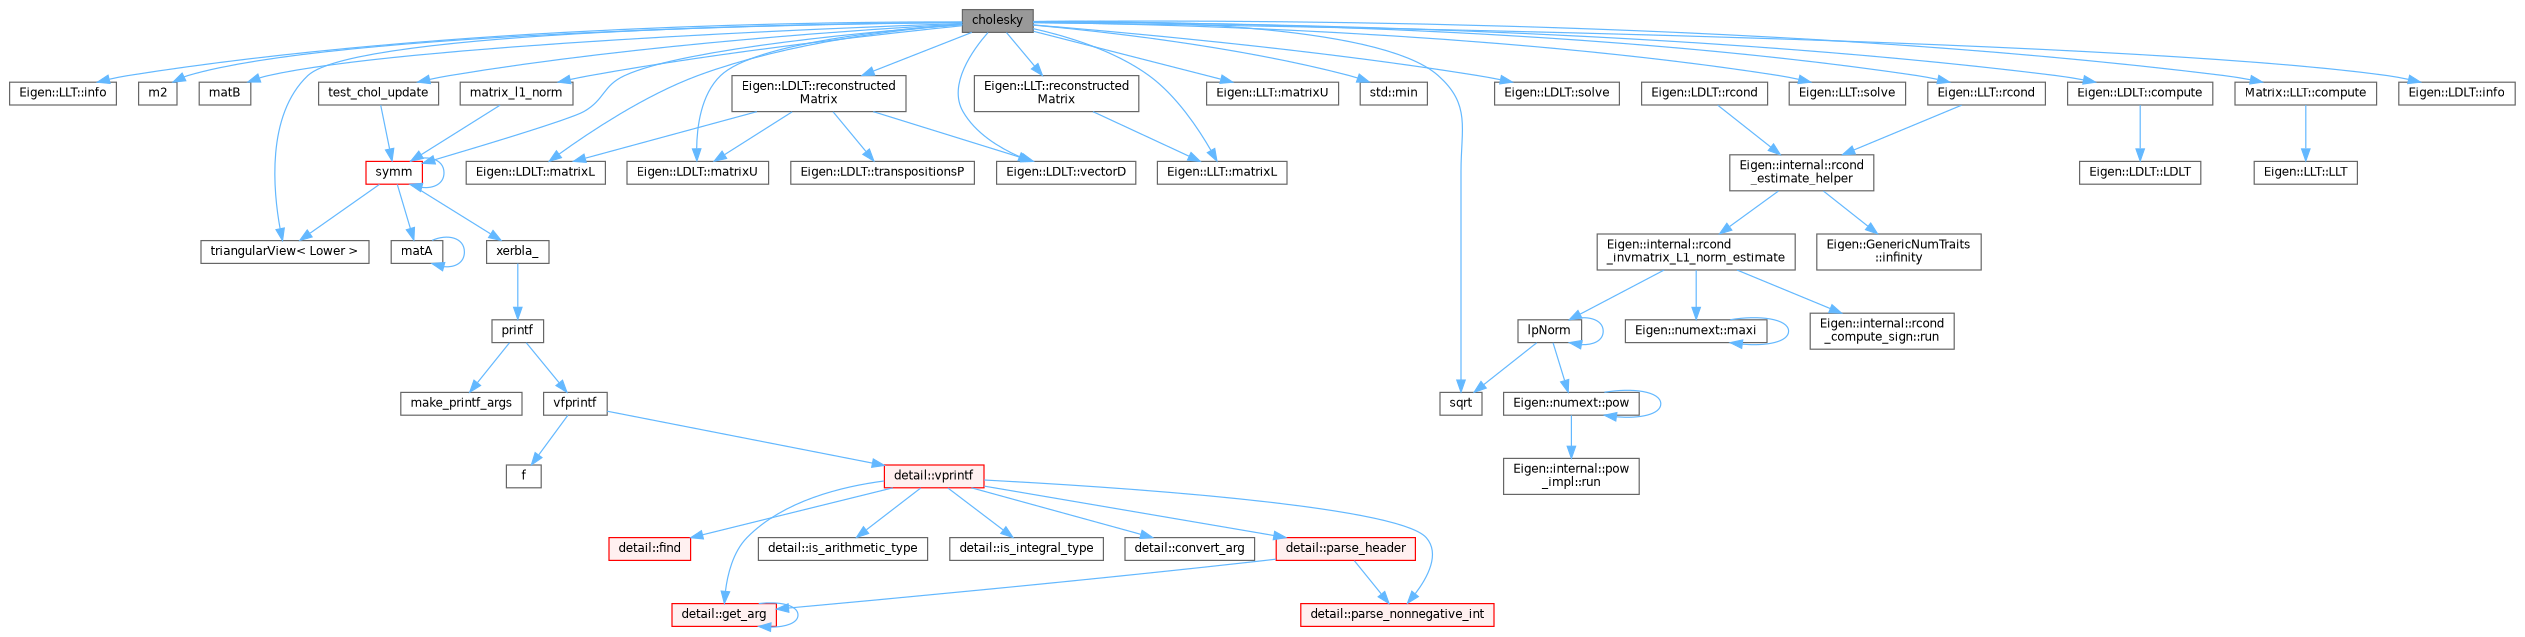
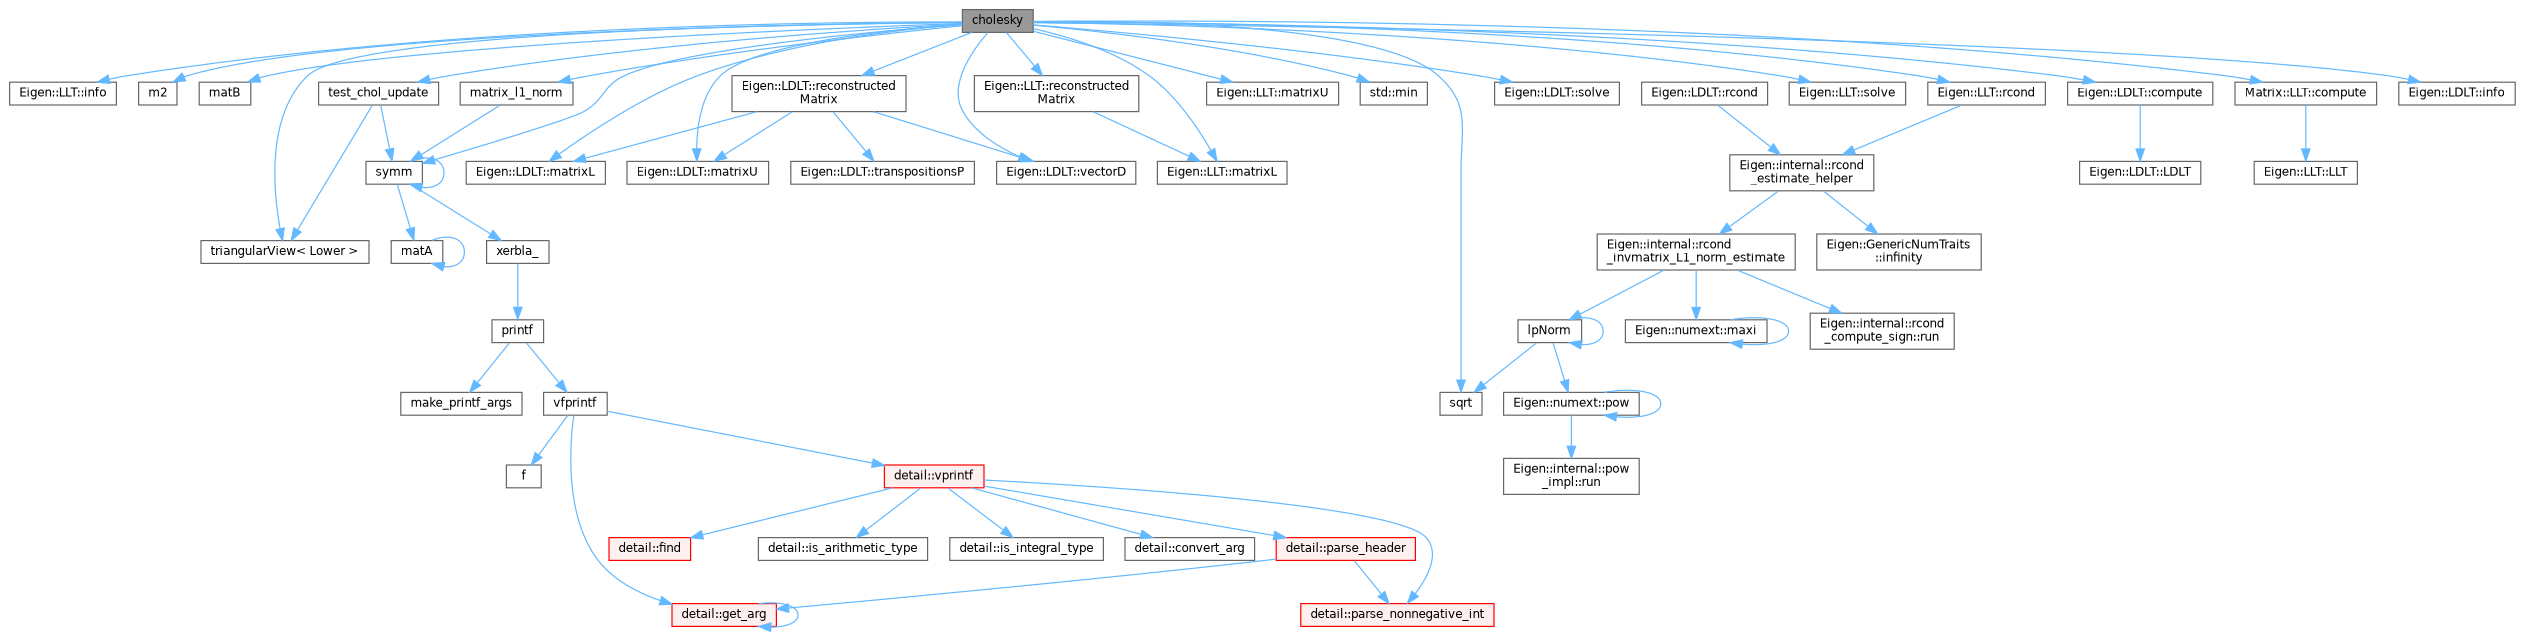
  digraph {
    rankdir=TB
    node [color=grey40 fillcolor=white fontname=Helvetica fontsize=10 shape=box style=filled]
    edge [color=steelblue1 fontname=Helvetica fontsize=10 labelfontname=Helvetica labelfontsize=10 style=solid]
    n1 [color=gray40 fillcolor=grey60 fontcolor=black height=0.2 label=cholesky width=0.4]
    n2 [height=0.2 label="Eigen::LDLT::compute" width=0.4]
    n3 [height=0.2 label="Matrix::LLT::compute" width=0.4]
    n4 [height=0.2 label="Eigen::LDLT::info" width=0.4]
    n5 [height=0.2 label="Eigen::LLT::info" width=0.4]
    n6 [height=0.2 label=m2 width=0.4]
    n7 [height=0.2 label=matB width=0.4]
    n8 [height=0.2 label=matrix_l1_norm width=0.4]
-   n9 [color=red height=0.2 label=symm width=0.4]
+   n9 [height=0.2 label=symm width=0.4]
    n10 [height=0.2 label="Eigen::LDLT::matrixL" width=0.4]
    n11 [height=0.2 label="Eigen::LLT::matrixL" width=0.4]
    n12 [height=0.2 label="Eigen::LDLT::matrixU" width=0.4]
    n13 [height=0.2 label="Eigen::LLT::matrixU" width=0.4]
    n14 [height=0.2 label="std::min" width=0.4]
    n15 [height=0.2 label=sqrt width=0.4]
    n16 [height=0.2 label="Eigen::LLT::rcond" width=0.4]
    n17 [height=0.2 label="Eigen::LDLT::reconstructed\lMatrix" width=0.4]
    n18 [height=0.2 label="Eigen::LDLT::vectorD" width=0.4]
    n19 [height=0.2 label="Eigen::LLT::reconstructed\lMatrix" width=0.4]
    n20 [height=0.2 label="Eigen::LDLT::solve" width=0.4]
    n21 [height=0.2 label="Eigen::LLT::solve" width=0.4]
    n22 [height=0.2 label=test_chol_update width=0.4]
    n23 [height=0.2 label="triangularView\< Lower \>" width=0.4]
    n24 [height=0.2 label="Eigen::LDLT::LDLT" width=0.4]
    n25 [height=0.2 label="Eigen::LLT::LLT" width=0.4]
    n26 [height=0.2 label=matA width=0.4]
    n27 [height=0.2 label=xerbla_ width=0.4]
    n28 [height=0.2 label="Eigen::LDLT::rcond" width=0.4]
    n29 [height=0.2 label="Eigen::internal::rcond\l_estimate_helper" width=0.4]
    n30 [height=0.2 label="Eigen::LDLT::transpositionsP" width=0.4]
    n31 [height=0.2 label=printf width=0.4]
    n32 [height=0.2 label=make_printf_args width=0.4]
    n33 [height=0.2 label=vfprintf width=0.4]
    n34 [height=0.2 label=f width=0.4]
    n35 [color=red fillcolor="#FFF0F0" height=0.2 label="detail::vprintf" width=0.4]
    n36 [height=0.2 label="detail::convert_arg" width=0.4]
    n37 [color=red fillcolor="#FFF0F0" height=0.2 label="detail::find" width=0.4]
    n38 [color=red fillcolor="#FFF0F0" height=0.2 label="detail::get_arg" width=0.4]
    n39 [height=0.2 label="detail::is_arithmetic_type" width=0.4]
    n40 [height=0.2 label="detail::is_integral_type" width=0.4]
    n41 [color=red fillcolor="#FFF0F0" height=0.2 label="detail::parse_header" width=0.4]
    n42 [color=red fillcolor="#FFF0F0" height=0.2 label="detail::parse_nonnegative_int" width=0.4]
    n43 [height=0.2 label="Eigen::GenericNumTraits\l::infinity" width=0.4]
    n44 [height=0.2 label="Eigen::internal::rcond\l_invmatrix_L1_norm_estimate" width=0.4]
    n45 [height=0.2 label=lpNorm width=0.4]
    n46 [height=0.2 label="Eigen::numext::maxi" width=0.4]
    n47 [height=0.2 label="Eigen::internal::rcond\l_compute_sign::run" width=0.4]
    n48 [height=0.2 label="Eigen::numext::pow" width=0.4]
    n49 [height=0.2 label="Eigen::internal::pow\l_impl::run" width=0.4]
    n1 -> n2
    n1 -> n3
    n1 -> n4
    n1 -> n5
    n1 -> n6
    n1 -> n7
    n1 -> n8
    n1 -> n9
    n1 -> n10
    n1 -> n11
    n1 -> n12
    n1 -> n13
    n1 -> n14
    n1 -> n15
    n1 -> n16
    n1 -> n17
    n1 -> n18
    n1 -> n19
    n1 -> n20
    n1 -> n21
    n1 -> n22
    n1 -> n23
    n2 -> n24
    n3 -> n25
    n8 -> n9
    n9 -> n9
    n9 -> n26
    n9 -> n27
    n16 -> n29
    n17 -> n10
    n17 -> n12
    n17 -> n18
    n17 -> n30
    n19 -> n11
    n22 -> n9
-   n9 -> n23
+   n22 -> n23
    n26 -> n26
    n27 -> n31
    n28 -> n29
    n29 -> n43
    n29 -> n44
    n31 -> n32
    n31 -> n33
    n33 -> n34
    n33 -> n35
    n35 -> n36
    n35 -> n37
-   n35 -> n38
+   n33 -> n38
    n35 -> n39
    n35 -> n40
    n35 -> n41
    n35 -> n42
    n38 -> n38
    n41 -> n38
    n41 -> n42
    n44 -> n45
    n44 -> n46
    n44 -> n47
    n45 -> n15
    n45 -> n45
    n45 -> n48
    n46 -> n46
    n48 -> n48
    n48 -> n49
  }
